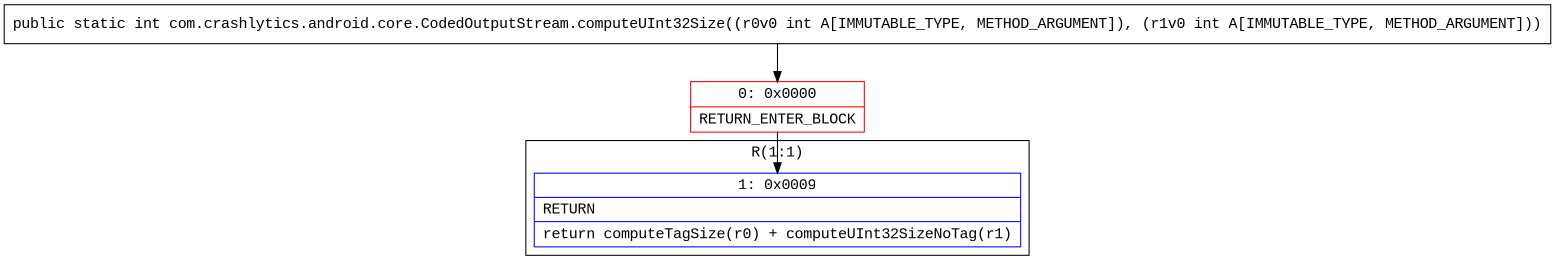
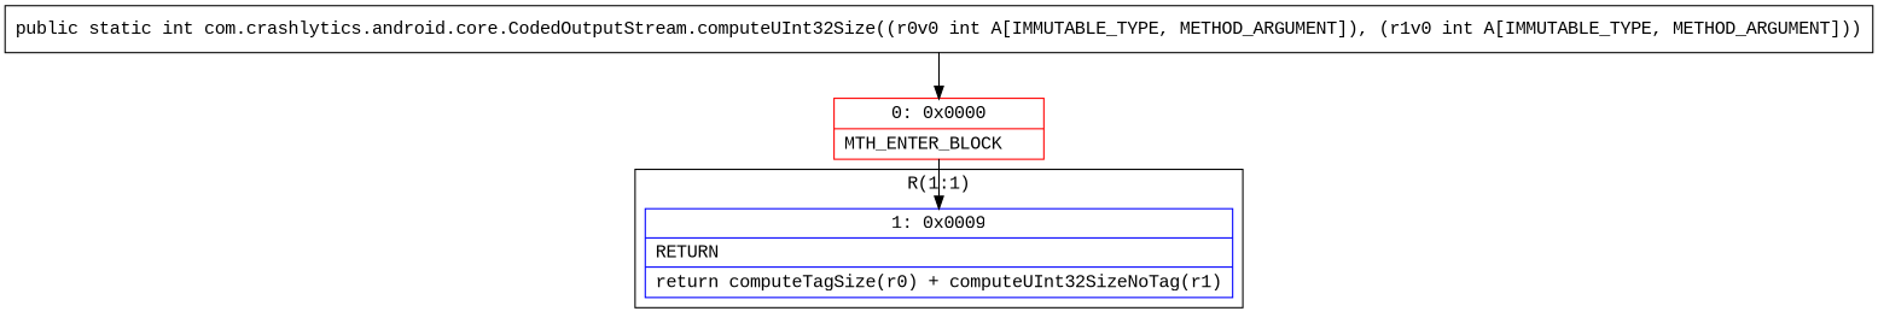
  digraph {
    fontname="Liberation Mono"
    node [shape=record fontname="Liberation Mono"]
    edge [fontname="Liberation Mono"]
    n1 [color=blue label="{1\:\ 0x0009|RETURN\l|return computeTagSize(r0) + computeUInt32SizeNoTag(r1)\l}"]
-   n2 [color=red label="{0\:\ 0x0000|RETURN_ENTER_BLOCK\l}"]
+   n2 [color=red label="{0\:\ 0x0000|MTH_ENTER_BLOCK\l}"]
    n3 [label="{public static int com.crashlytics.android.core.CodedOutputStream.computeUInt32Size((r0v0 int A[IMMUTABLE_TYPE, METHOD_ARGUMENT]), (r1v0 int A[IMMUTABLE_TYPE, METHOD_ARGUMENT])) }"]
    subgraph cluster_1 {
      label="R(1:1)"
      n1
    }
    n2 -> n1
    n3 -> n2
  }
